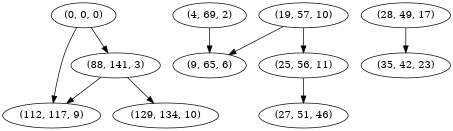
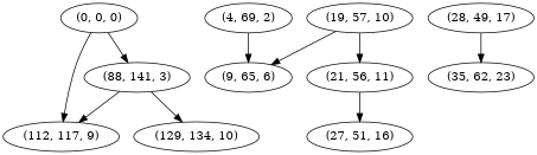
  digraph {
    "(0, 0, 0)"
    "(88, 141, 3)"
    "(112, 117, 9)"
    "(4, 69, 2)"
    "(9, 65, 6)"
    "(129, 134, 10)"
    "(19, 57, 10)"
-   "(21, 56, 11)" [label="(25, 56, 11)"]
-   "(27, 51, 16)" [label="(27, 51, 46)"]
+   "(21, 56, 11)"
+   "(27, 51, 16)"
    "(28, 49, 17)"
-   "(35, 42, 23)"
+   "(35, 42, 23)" [label="(35, 62, 23)"]
    "(0, 0, 0)" -> "(88, 141, 3)"
    "(0, 0, 0)" -> "(112, 117, 9)"
    "(88, 141, 3)" -> "(112, 117, 9)"
    "(88, 141, 3)" -> "(129, 134, 10)"
    "(4, 69, 2)" -> "(9, 65, 6)"
    "(19, 57, 10)" -> "(9, 65, 6)"
    "(19, 57, 10)" -> "(21, 56, 11)"
    "(21, 56, 11)" -> "(27, 51, 16)"
    "(28, 49, 17)" -> "(35, 42, 23)"
  }
